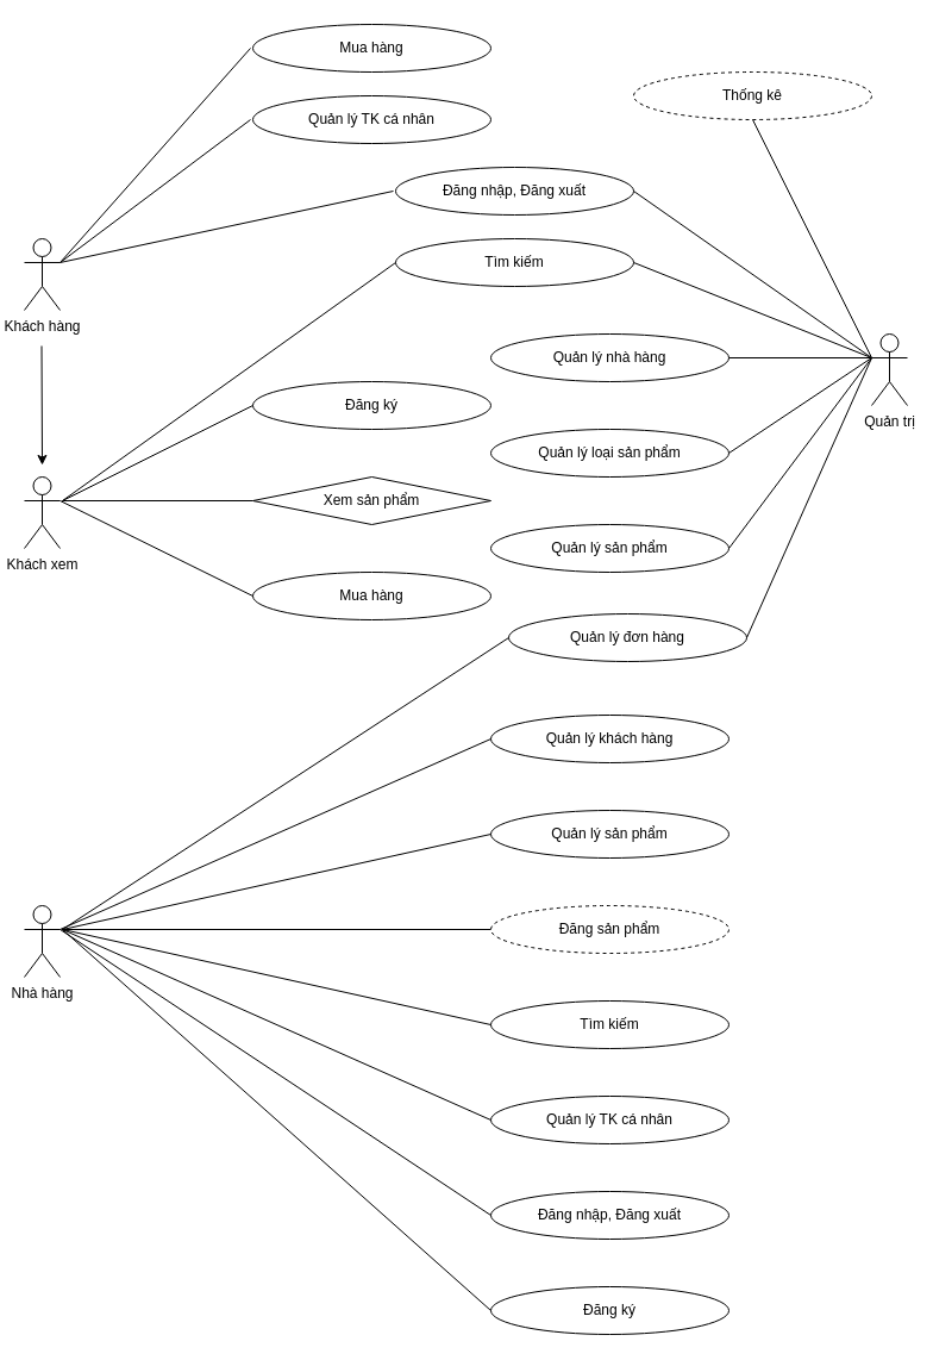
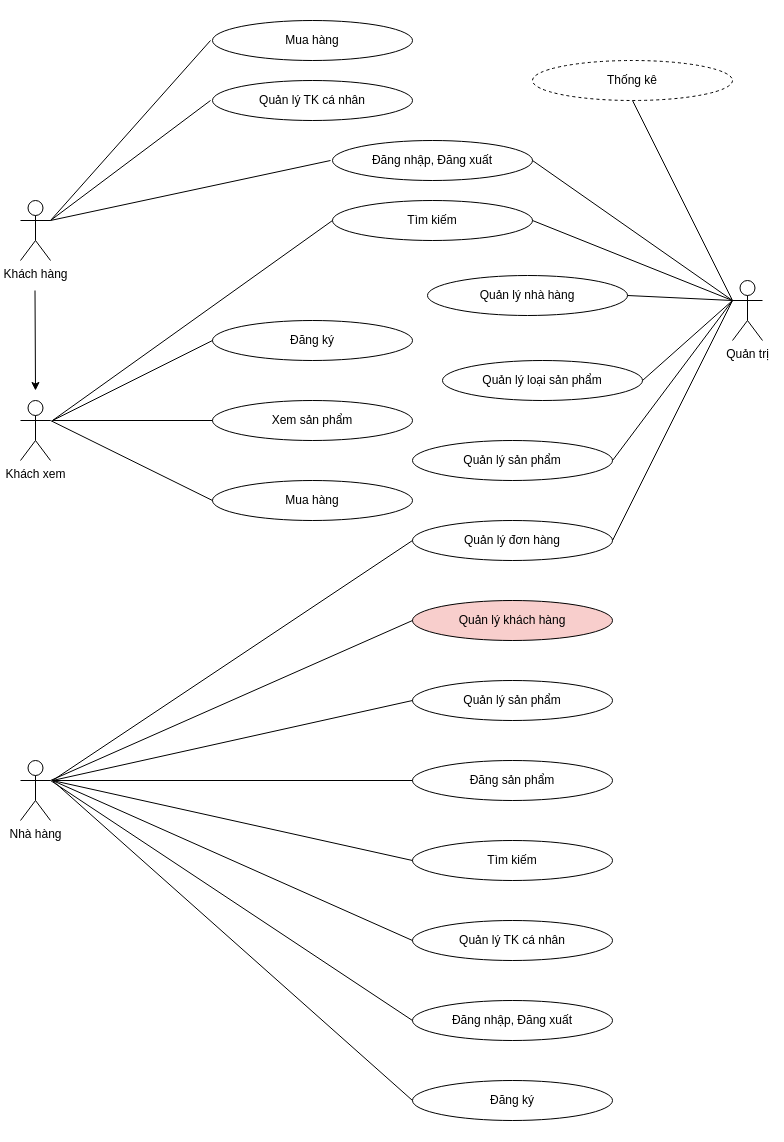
  <mxCell id="0" />
  <mxCell id="1" parent="0" />
  <mxCell id="2" value="Khách hàng" style="shape=umlActor;verticalLabelPosition=bottom;verticalAlign=top;html=1;outlineConnect=0;" parent="1" vertex="1"><mxGeometry x="20" y="200" width="30" height="60" as="geometry" /></mxCell>
  <mxCell id="3" value="" style="endArrow=classic;html=1;rounded=0;" parent="1" edge="1"><mxGeometry width="50" height="50" relative="1" as="geometry"><mxPoint x="34.5" y="290" as="sourcePoint" /><mxPoint x="35" y="390" as="targetPoint" /></mxGeometry></mxCell>
  <mxCell id="4" value="Khách xem" style="shape=umlActor;verticalLabelPosition=bottom;verticalAlign=top;html=1;outlineConnect=0;" parent="1" vertex="1"><mxGeometry x="20" y="400" width="30" height="60" as="geometry" /></mxCell>
  <mxCell id="5" value="Quản trị" style="shape=umlActor;verticalLabelPosition=bottom;verticalAlign=top;html=1;outlineConnect=0;" parent="1" vertex="1"><mxGeometry x="732" y="280" width="30" height="60" as="geometry" /></mxCell>
  <mxCell id="6" value="" style="endArrow=none;html=1;rounded=0;entryX=0;entryY=0.5;entryDx=0;entryDy=0;" parent="1" edge="1"><mxGeometry width="50" height="50" relative="1" as="geometry"><mxPoint x="50" y="220" as="sourcePoint" /><mxPoint x="210" y="40" as="targetPoint" /></mxGeometry></mxCell>
  <mxCell id="7" value="Mua hàng" style="ellipse;whiteSpace=wrap;html=1;" parent="1" vertex="1"><mxGeometry x="212" y="20" width="200" height="40" as="geometry" /></mxCell>
  <mxCell id="8" value="" style="endArrow=none;html=1;rounded=0;" parent="1" edge="1"><mxGeometry width="50" height="50" relative="1" as="geometry"><mxPoint x="50" y="220" as="sourcePoint" /><mxPoint x="210" y="100" as="targetPoint" /></mxGeometry></mxCell>
  <mxCell id="9" value="Quản lý TK cá nhân" style="ellipse;whiteSpace=wrap;html=1;" parent="1" vertex="1"><mxGeometry x="212" y="80" width="200" height="40" as="geometry" /></mxCell>
  <mxCell id="10" value="Đăng nhập, Đăng xuất" style="ellipse;whiteSpace=wrap;html=1;" parent="1" vertex="1"><mxGeometry x="332" y="140" width="200" height="40" as="geometry" /></mxCell>
  <mxCell id="11" value="Thống kê" style="ellipse;whiteSpace=wrap;html=1;dashed=1;" parent="1" vertex="1"><mxGeometry x="532" y="60" width="200" height="40" as="geometry" /></mxCell>
  <mxCell id="12" value="" style="endArrow=none;html=1;rounded=0;entryX=0.5;entryY=1;entryDx=0;entryDy=0;" parent="1" target="11" edge="1"><mxGeometry width="50" height="50" relative="1" as="geometry"><mxPoint x="732" y="300" as="sourcePoint" /><mxPoint x="782" y="250" as="targetPoint" /></mxGeometry></mxCell>
  <mxCell id="13" value="" style="endArrow=none;html=1;rounded=0;entryX=1;entryY=0.5;entryDx=0;entryDy=0;" parent="1" target="10" edge="1"><mxGeometry width="50" height="50" relative="1" as="geometry"><mxPoint x="732" y="300" as="sourcePoint" /><mxPoint x="782" y="250" as="targetPoint" /></mxGeometry></mxCell>
  <mxCell id="14" value="" style="endArrow=none;html=1;rounded=0;entryX=0;entryY=0.5;entryDx=0;entryDy=0;exitX=1;exitY=0.333;exitDx=0;exitDy=0;exitPerimeter=0;" parent="1" source="2" edge="1"><mxGeometry width="50" height="50" relative="1" as="geometry"><mxPoint x="50" y="180" as="sourcePoint" /><mxPoint x="330" y="160" as="targetPoint" /></mxGeometry></mxCell>
  <mxCell id="15" value="Tìm kiếm" style="ellipse;whiteSpace=wrap;html=1;" parent="1" vertex="1"><mxGeometry x="332" y="200" width="200" height="40" as="geometry" /></mxCell>
  <mxCell id="16" value="Đăng ký" style="ellipse;whiteSpace=wrap;html=1;" parent="1" vertex="1"><mxGeometry x="212" y="320" width="200" height="40" as="geometry" /></mxCell>
- <mxCell id="17" value="Xem sản phẩm" style="rhombus;whiteSpace=wrap;html=1;" parent="1" vertex="1"><mxGeometry x="212" y="400" width="200" height="40" as="geometry" /></mxCell>
+ <mxCell id="17" value="Xem sản phẩm" style="ellipse;whiteSpace=wrap;html=1;" parent="1" vertex="1"><mxGeometry x="212" y="400" width="200" height="40" as="geometry" /></mxCell>
  <mxCell id="18" value="Mua hàng" style="ellipse;whiteSpace=wrap;html=1;" parent="1" vertex="1"><mxGeometry x="212" y="480" width="200" height="40" as="geometry" /></mxCell>
  <mxCell id="19" value="" style="endArrow=none;html=1;rounded=0;entryX=0;entryY=0.5;entryDx=0;entryDy=0;" parent="1" target="16" edge="1"><mxGeometry width="50" height="50" relative="1" as="geometry"><mxPoint x="52" y="420" as="sourcePoint" /><mxPoint x="102" y="370" as="targetPoint" /></mxGeometry></mxCell>
  <mxCell id="20" value="" style="endArrow=none;html=1;rounded=0;entryX=0;entryY=0.5;entryDx=0;entryDy=0;" parent="1" target="17" edge="1"><mxGeometry width="50" height="50" relative="1" as="geometry"><mxPoint x="52" y="420" as="sourcePoint" /><mxPoint x="202" y="420" as="targetPoint" /></mxGeometry></mxCell>
  <mxCell id="21" value="" style="endArrow=none;html=1;rounded=0;entryX=0;entryY=0.5;entryDx=0;entryDy=0;" parent="1" target="18" edge="1"><mxGeometry width="50" height="50" relative="1" as="geometry"><mxPoint x="50" y="420" as="sourcePoint" /><mxPoint x="100" y="370" as="targetPoint" /></mxGeometry></mxCell>
  <mxCell id="22" value="" style="endArrow=none;html=1;rounded=0;entryX=0;entryY=0.5;entryDx=0;entryDy=0;" parent="1" target="15" edge="1"><mxGeometry width="50" height="50" relative="1" as="geometry"><mxPoint x="52" y="420" as="sourcePoint" /><mxPoint x="102" y="370" as="targetPoint" /></mxGeometry></mxCell>
  <mxCell id="23" value="" style="endArrow=none;html=1;rounded=0;entryX=1;entryY=0.5;entryDx=0;entryDy=0;" parent="1" target="15" edge="1"><mxGeometry width="50" height="50" relative="1" as="geometry"><mxPoint x="732" y="300" as="sourcePoint" /><mxPoint x="782" y="250" as="targetPoint" /></mxGeometry></mxCell>
- <mxCell id="24" value="Quản lý nhà hàng" style="ellipse;whiteSpace=wrap;html=1;" parent="1" vertex="1"><mxGeometry x="412" y="280" width="200" height="40" as="geometry" /></mxCell>
- <mxCell id="25" value="Quản lý loại sản phẩm" style="ellipse;whiteSpace=wrap;html=1;" parent="1" vertex="1"><mxGeometry x="412" y="360" width="200" height="40" as="geometry" /></mxCell>
+ <mxCell id="24" value="Quản lý nhà hàng" style="ellipse;whiteSpace=wrap;html=1;" parent="1" vertex="1"><mxGeometry x="427" y="275" width="200" height="40" as="geometry" /></mxCell>
+ <mxCell id="25" value="Quản lý loại sản phẩm" style="ellipse;whiteSpace=wrap;html=1;" parent="1" vertex="1"><mxGeometry x="442" y="360" width="200" height="40" as="geometry" /></mxCell>
  <mxCell id="26" value="Quản lý sản phẩm" style="ellipse;whiteSpace=wrap;html=1;" parent="1" vertex="1"><mxGeometry x="412" y="440" width="200" height="40" as="geometry" /></mxCell>
- <mxCell id="27" value="Quản lý đơn hàng" style="ellipse;whiteSpace=wrap;html=1;" parent="1" vertex="1"><mxGeometry x="427" y="515" width="200" height="40" as="geometry" /></mxCell>
+ <mxCell id="27" value="Quản lý đơn hàng" style="ellipse;whiteSpace=wrap;html=1;" parent="1" vertex="1"><mxGeometry x="412" y="520" width="200" height="40" as="geometry" /></mxCell>
  <mxCell id="28" value="" style="endArrow=none;html=1;rounded=0;entryX=1;entryY=0.5;entryDx=0;entryDy=0;" parent="1" target="24" edge="1"><mxGeometry width="50" height="50" relative="1" as="geometry"><mxPoint x="732" y="300" as="sourcePoint" /><mxPoint x="782" y="250" as="targetPoint" /></mxGeometry></mxCell>
  <mxCell id="29" value="" style="endArrow=none;html=1;rounded=0;entryX=1;entryY=0.5;entryDx=0;entryDy=0;" parent="1" target="25" edge="1"><mxGeometry width="50" height="50" relative="1" as="geometry"><mxPoint x="732" y="300" as="sourcePoint" /><mxPoint x="622" y="310" as="targetPoint" /></mxGeometry></mxCell>
  <mxCell id="30" value="" style="endArrow=none;html=1;rounded=0;entryX=1;entryY=0.5;entryDx=0;entryDy=0;" parent="1" target="26" edge="1"><mxGeometry width="50" height="50" relative="1" as="geometry"><mxPoint x="732" y="300" as="sourcePoint" /><mxPoint x="622" y="390" as="targetPoint" /></mxGeometry></mxCell>
  <mxCell id="31" value="" style="endArrow=none;html=1;rounded=0;entryX=1;entryY=0.5;entryDx=0;entryDy=0;" parent="1" target="27" edge="1"><mxGeometry width="50" height="50" relative="1" as="geometry"><mxPoint x="732" y="300" as="sourcePoint" /><mxPoint x="632" y="400" as="targetPoint" /></mxGeometry></mxCell>
  <mxCell id="32" value="Nhà hàng" style="shape=umlActor;verticalLabelPosition=bottom;verticalAlign=top;html=1;outlineConnect=0;" vertex="1" parent="1"><mxGeometry x="20" y="760" width="30" height="60" as="geometry" /></mxCell>
- <mxCell id="33" value="Quản lý khách hàng" style="ellipse;whiteSpace=wrap;html=1;" vertex="1" parent="1"><mxGeometry x="412" y="600" width="200" height="40" as="geometry" /></mxCell>
+ <mxCell id="33" value="Quản lý khách hàng" style="ellipse;whiteSpace=wrap;html=1;fillColor=#f8cecc;" vertex="1" parent="1"><mxGeometry x="412" y="600" width="200" height="40" as="geometry" /></mxCell>
  <mxCell id="34" value="" style="endArrow=none;html=1;rounded=0;entryX=0;entryY=0.5;entryDx=0;entryDy=0;" edge="1" parent="1" target="33"><mxGeometry width="50" height="50" relative="1" as="geometry"><mxPoint x="50" y="780" as="sourcePoint" /><mxPoint x="210" y="780" as="targetPoint" /></mxGeometry></mxCell>
  <mxCell id="35" value="" style="endArrow=none;html=1;rounded=0;entryX=0;entryY=0.5;entryDx=0;entryDy=0;" edge="1" parent="1" target="27"><mxGeometry width="50" height="50" relative="1" as="geometry"><mxPoint x="52" y="780" as="sourcePoint" /><mxPoint x="422" y="630" as="targetPoint" /></mxGeometry></mxCell>
  <mxCell id="36" value="Quản lý sản phẩm" style="ellipse;whiteSpace=wrap;html=1;" vertex="1" parent="1"><mxGeometry x="412" y="680" width="200" height="40" as="geometry" /></mxCell>
- <mxCell id="37" value="Đăng sản phẩm" style="ellipse;whiteSpace=wrap;html=1;dashed=1;" vertex="1" parent="1"><mxGeometry x="412" y="760" width="200" height="40" as="geometry" /></mxCell>
+ <mxCell id="37" value="Đăng sản phẩm" style="ellipse;whiteSpace=wrap;html=1;" vertex="1" parent="1"><mxGeometry x="412" y="760" width="200" height="40" as="geometry" /></mxCell>
  <mxCell id="38" value="Tìm kiếm" style="ellipse;whiteSpace=wrap;html=1;" vertex="1" parent="1"><mxGeometry x="412" y="840" width="200" height="40" as="geometry" /></mxCell>
  <mxCell id="39" value="Quản lý TK cá nhân" style="ellipse;whiteSpace=wrap;html=1;" vertex="1" parent="1"><mxGeometry x="412" y="920" width="200" height="40" as="geometry" /></mxCell>
  <mxCell id="40" value="Đăng nhập, Đăng xuất" style="ellipse;whiteSpace=wrap;html=1;" vertex="1" parent="1"><mxGeometry x="412" y="1000" width="200" height="40" as="geometry" /></mxCell>
  <mxCell id="41" value="Đăng ký" style="ellipse;whiteSpace=wrap;html=1;" vertex="1" parent="1"><mxGeometry x="412" y="1080" width="200" height="40" as="geometry" /></mxCell>
  <mxCell id="42" value="" style="endArrow=none;html=1;rounded=0;entryX=0;entryY=0.5;entryDx=0;entryDy=0;" edge="1" parent="1" target="36"><mxGeometry width="50" height="50" relative="1" as="geometry"><mxPoint x="52" y="780" as="sourcePoint" /><mxPoint x="422" y="630" as="targetPoint" /></mxGeometry></mxCell>
  <mxCell id="43" value="" style="endArrow=none;html=1;rounded=0;" edge="1" parent="1" target="37"><mxGeometry width="50" height="50" relative="1" as="geometry"><mxPoint x="52" y="780" as="sourcePoint" /><mxPoint x="422" y="710" as="targetPoint" /></mxGeometry></mxCell>
  <mxCell id="44" value="" style="endArrow=none;html=1;rounded=0;entryX=0;entryY=0.5;entryDx=0;entryDy=0;" edge="1" parent="1" target="38"><mxGeometry width="50" height="50" relative="1" as="geometry"><mxPoint x="52" y="780" as="sourcePoint" /><mxPoint x="432" y="720" as="targetPoint" /></mxGeometry></mxCell>
  <mxCell id="45" value="" style="endArrow=none;html=1;rounded=0;entryX=0;entryY=0.5;entryDx=0;entryDy=0;" edge="1" parent="1" target="39"><mxGeometry width="50" height="50" relative="1" as="geometry"><mxPoint x="52" y="780" as="sourcePoint" /><mxPoint x="442" y="730" as="targetPoint" /></mxGeometry></mxCell>
  <mxCell id="46" value="" style="endArrow=none;html=1;rounded=0;exitX=1;exitY=0.333;exitDx=0;exitDy=0;exitPerimeter=0;entryX=0;entryY=0.5;entryDx=0;entryDy=0;" edge="1" parent="1" source="32" target="40"><mxGeometry width="50" height="50" relative="1" as="geometry"><mxPoint x="92" y="820" as="sourcePoint" /><mxPoint x="402" y="1010" as="targetPoint" /></mxGeometry></mxCell>
  <mxCell id="47" value="" style="endArrow=none;html=1;rounded=0;entryX=0;entryY=0.5;entryDx=0;entryDy=0;" edge="1" parent="1" target="41"><mxGeometry width="50" height="50" relative="1" as="geometry"><mxPoint x="52" y="780" as="sourcePoint" /><mxPoint x="402" y="1100" as="targetPoint" /></mxGeometry></mxCell>
